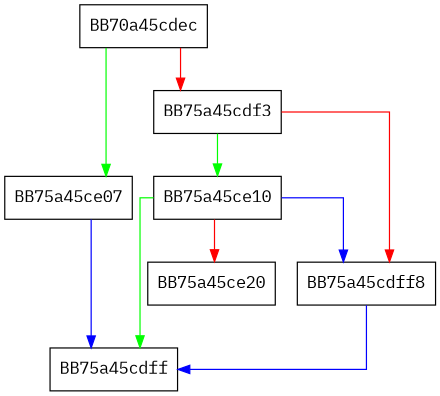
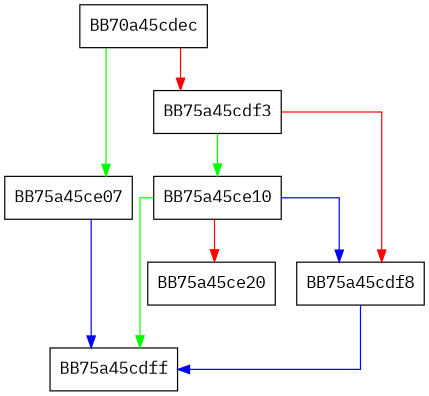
  digraph {
    fontname="IBM Plex Mono"
    splines=ortho
    node [fontname="IBM Plex Mono" shape=box]
    edge [color=green fontname="IBM Plex Mono"]
    n1 [label=BB70a45cdec]
    BB75a45ce07
    BB75a45cdf3
    BB75a45cdff
    BB75a45ce10
-   BB75a45cdf8 [label=BB75a45cdff8]
+   BB75a45cdf8
    BB75a45ce20
    n1 -> BB75a45ce07
    n1 -> BB75a45cdf3 [color=red]
    BB75a45ce07 -> BB75a45cdff [color=blue]
    BB75a45cdf3 -> BB75a45ce10
    BB75a45cdf3 -> BB75a45cdf8 [color=red]
    BB75a45ce10 -> BB75a45cdff
    BB75a45ce10 -> BB75a45cdf8 [color=blue]
    BB75a45ce10 -> BB75a45ce20 [color=red]
    BB75a45cdf8 -> BB75a45cdff [color=blue]
  }
